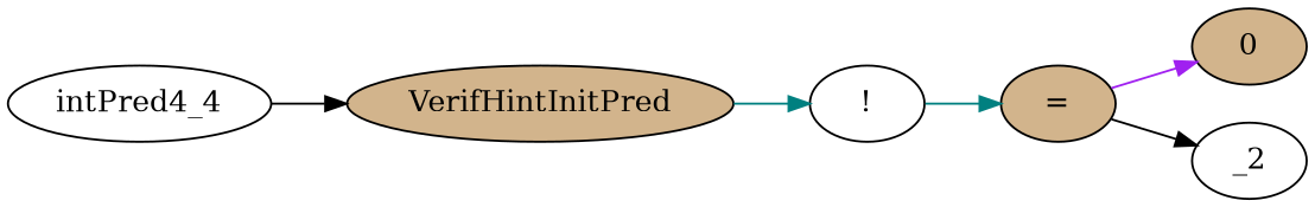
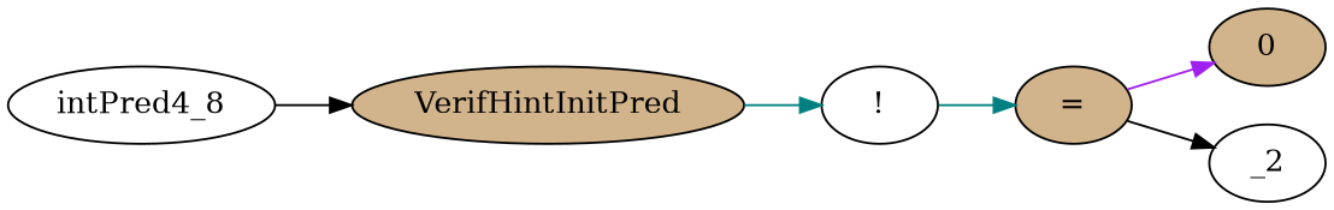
  digraph {
    rankdir=LR
    node [fillcolor=white style=filled]
    edge [color=black]
-   n1 [label=intPred4_4]
+   n1 [label=intPred4_8]
    n2 [fillcolor=tan label=VerifHintInitPred]
    n3 [label="!"]
    n4 [fillcolor=tan label="="]
    n5 [fillcolor=tan label=0]
    n6 [label=_2]
    n1 -> n2
    n2 -> n3 [color=teal]
    n3 -> n4 [color=teal]
    n4 -> n5 [color=purple]
    n4 -> n6
  }
